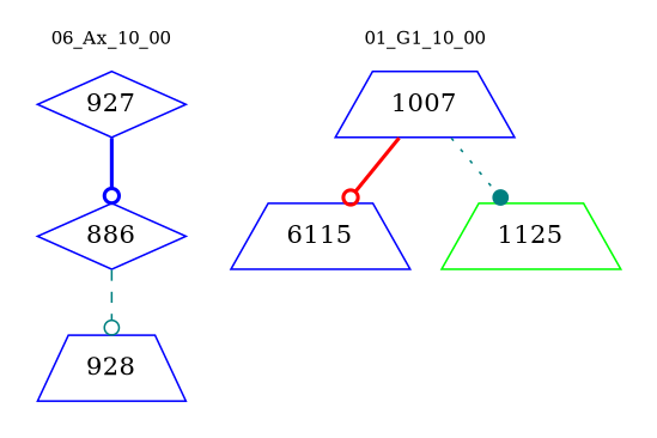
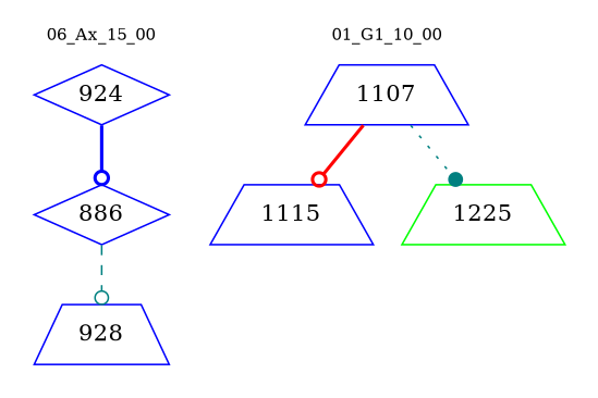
  digraph {
    node [color=blue shape=trapezium]
    edge [arrowhead=odot color=teal style=bold]
-   n1 [label=927 shape=diamond]
+   n1 [label=924 shape=diamond]
    n2 [label=886 shape=diamond]
    n3 [label=928]
-   n4 [label=1007]
-   n5 [label=6115]
-   n6 [color=green label=1125]
+   n4 [label=1107]
+   n5 [label=1115]
+   n6 [color=green label=1225]
    subgraph cluster_1 {
      color=white
      fontsize=10
-     label="06_Ax_10_00"
+     label="06_Ax_15_00"
      n1
      n2
      n3
    }
    subgraph cluster_2 {
      color=white
      fontsize=10
      label="01_G1_10_00"
      n4
      n5
      n6
    }
    n1 -> n2 [color=blue]
    n2 -> n3 [style=dashed]
    n4 -> n5 [color=red]
    n4 -> n6 [arrowhead=dot style=dotted]
  }
